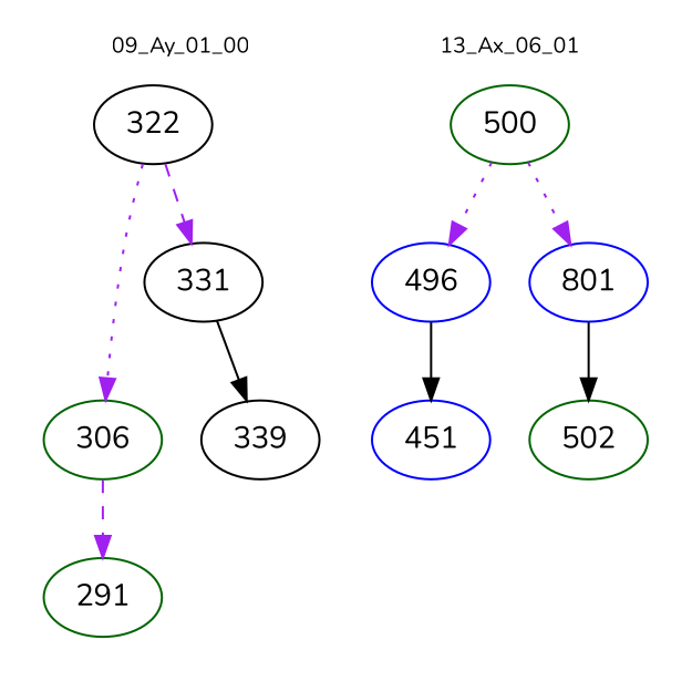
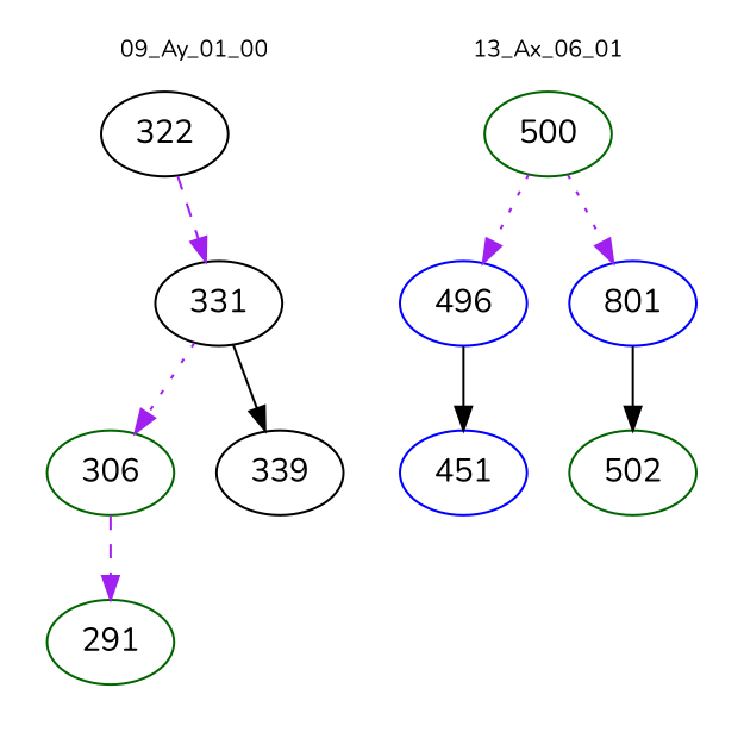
  digraph {
    fontname=Nunito
    node [color=darkgreen fontname=Nunito]
    edge [color=purple fontname=Nunito style=dotted]
    n1 [color=black label=322]
    n2 [label=306]
    n3 [color=black label=331]
    n4 [label=291]
    n5 [color=black label=339]
    n6 [label=500]
    n7 [color=blue label=496]
    n8 [color=blue label=801]
    n9 [color=blue label=451]
    n10 [label=502]
    subgraph cluster_1 {
      color=white
      fontsize=10
      label="09_Ay_01_00"
      n1
      n2
      n3
      n4
      n5
    }
    subgraph cluster_2 {
      color=white
      fontsize=10
      label="13_Ax_06_01"
      n6
      n7
      n8
      n9
      n10
    }
-   n1 -> n2
+   n3 -> n2
    n1 -> n3 [style=dashed]
    n2 -> n4 [style=dashed]
    n3 -> n5 [color=black style=solid]
    n6 -> n7
    n6 -> n8
    n7 -> n9 [color=black style=solid]
    n8 -> n10 [color=black style=solid]
  }
